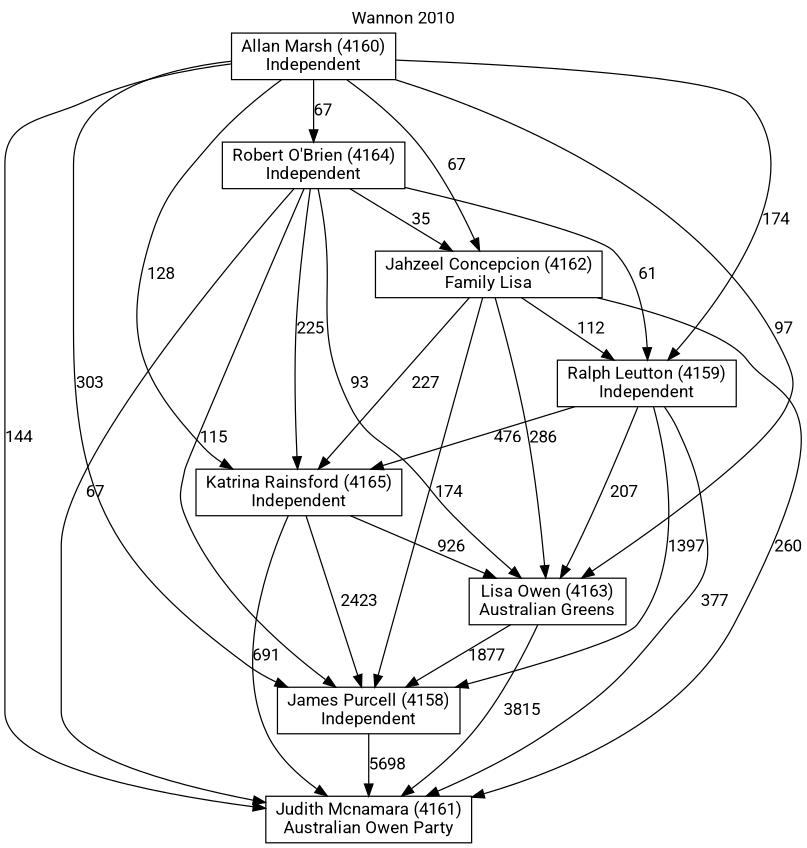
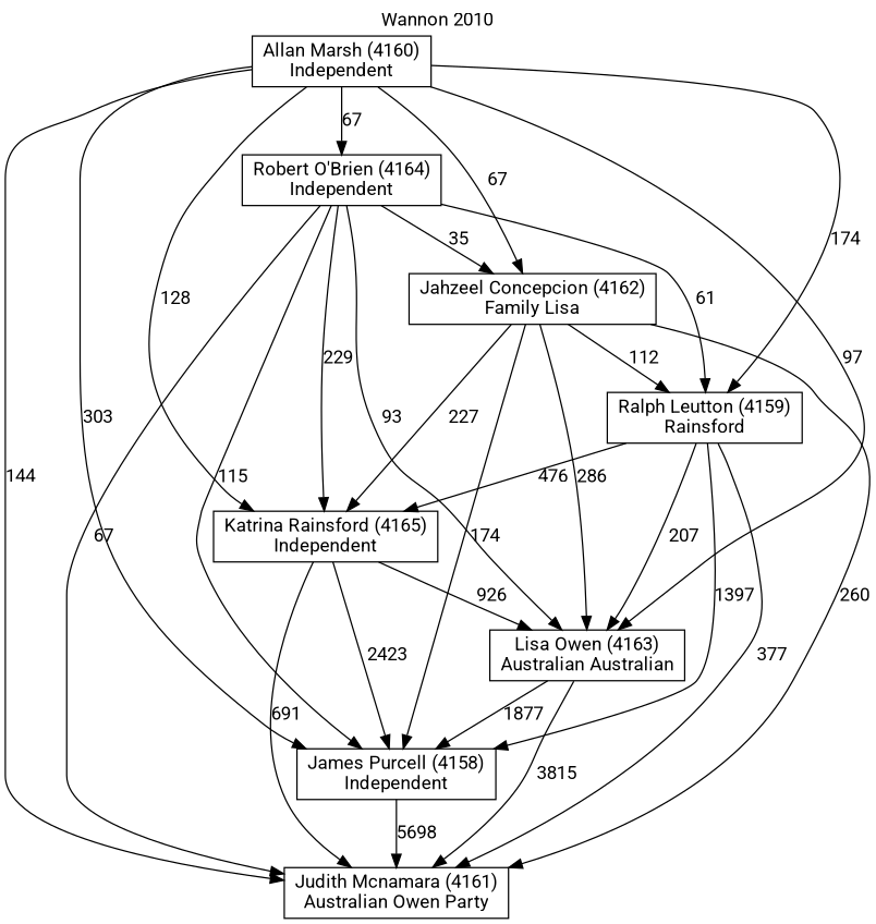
  digraph {
    fontname=Roboto
    label="Wannon 2010"
    labelloc=t
    mclimit=10
    node [fontname=Roboto shape=box]
    edge [fontname=Roboto]
    n1 [label="Allan Marsh (4160)\nIndependent"]
    n2 [label="Jahzeel Concepcion (4162)\nFamily Lisa"]
    n3 [label="James Purcell (4158)\nIndependent"]
    n4 [label="Judith Mcnamara (4161)\nAustralian Owen Party"]
    n5 [label="Katrina Rainsford (4165)\nIndependent"]
-   n6 [label="Lisa Owen (4163)\nAustralian Greens"]
-   n7 [label="Ralph Leutton (4159)\nIndependent"]
+   n6 [label="Lisa Owen (4163)\nAustralian Australian"]
+   n7 [label="Ralph Leutton (4159)\nRainsford"]
    n8 [label="Robert O'Brien (4164)\nIndependent"]
    n1 -> n2 [label=67]
    n1 -> n3 [label=303]
    n1 -> n4 [label=144]
    n1 -> n5 [label=128]
    n1 -> n6 [label=97]
    n1 -> n7 [label=174]
    n1 -> n8 [label=67]
    n2 -> n3 [label=174]
    n2 -> n4 [label=260]
    n2 -> n5 [label=227]
    n2 -> n6 [label=286]
    n2 -> n7 [label=112]
    n3 -> n4 [label=5698]
    n5 -> n3 [label=2423]
    n5 -> n4 [label=691]
    n5 -> n6 [label=926]
    n6 -> n3 [label=1877]
    n6 -> n4 [label=3815]
    n7 -> n3 [label=1397]
    n7 -> n4 [label=377]
    n7 -> n5 [label=476]
    n7 -> n6 [label=207]
    n8 -> n2 [label=35]
    n8 -> n3 [label=115]
    n8 -> n4 [label=67]
-   n8 -> n5 [label=225]
+   n8 -> n5 [label=229]
    n8 -> n6 [label=93]
    n8 -> n7 [label=61]
  }
